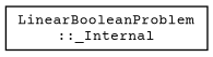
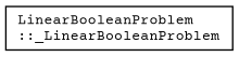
  digraph {
    rankdir=LR
    fontname="Courier Prime"
-   n1 [color=black fillcolor=white fontname="Courier Prime" fontsize=10 height=0.2 label="LinearBooleanProblem\l::_Internal" shape=record style=filled width=0.4]
+   n1 [color=black fillcolor=white fontname="Courier Prime" fontsize=10 height=0.2 label="LinearBooleanProblem\l::_LinearBooleanProblem" shape=record style=filled width=0.4]
  }
